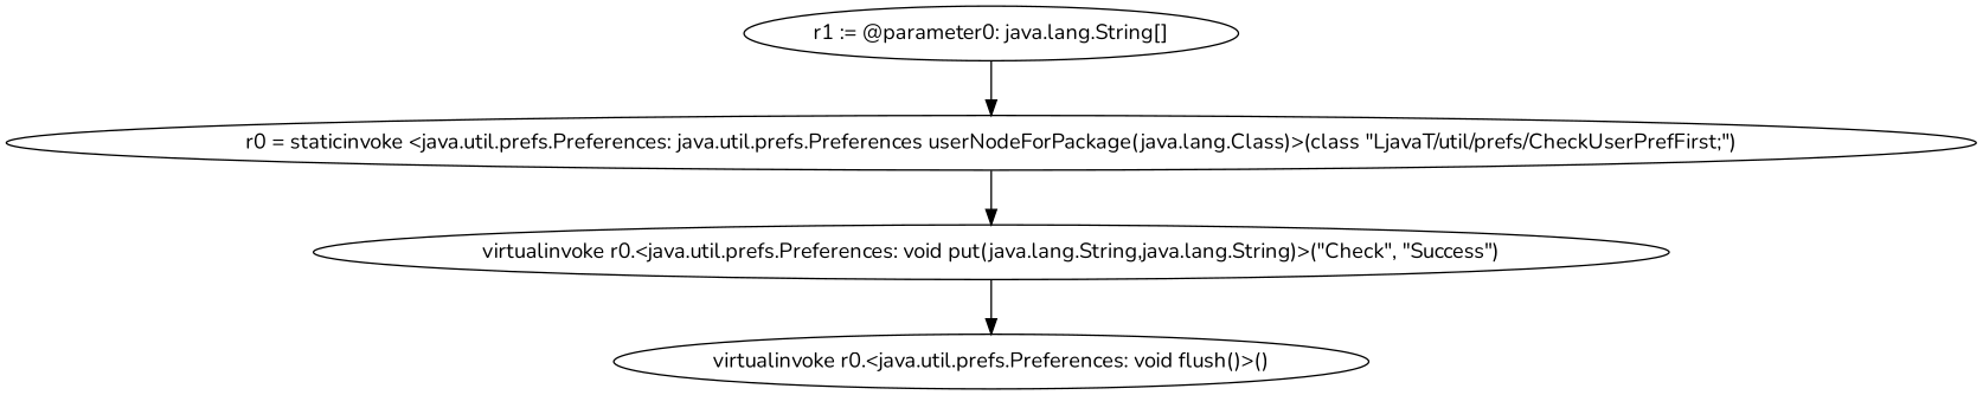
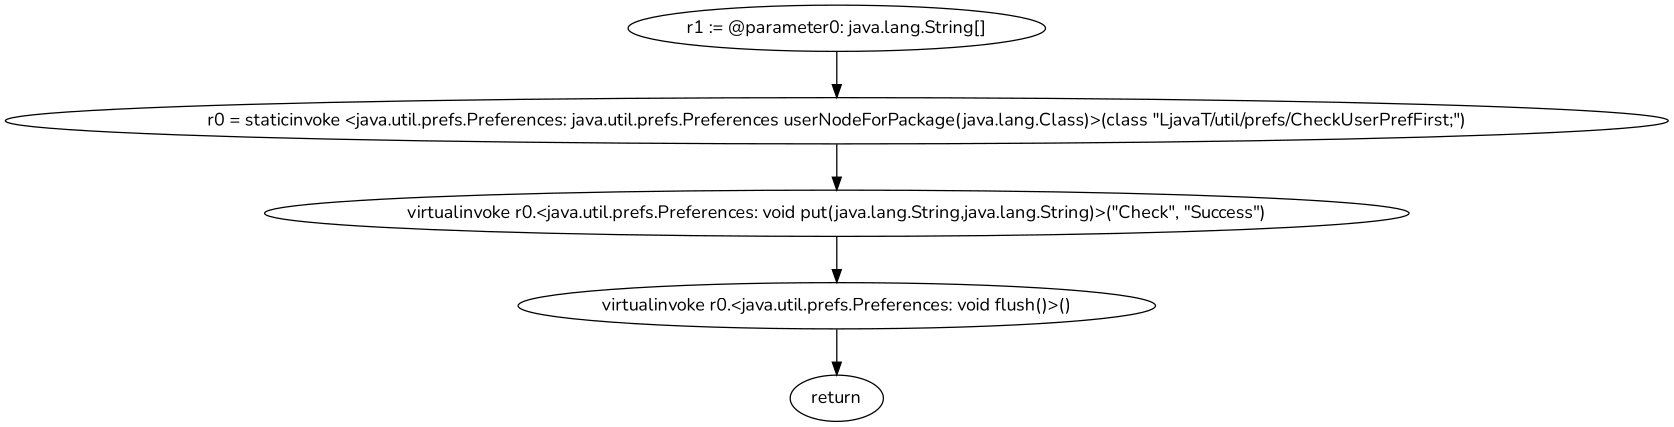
  digraph {
    fontname=Nunito
    node [fontname=Nunito]
    edge [fontname=Nunito]
    "r1 := @parameter0: java.lang.String[]"
    "r0 = staticinvoke <java.util.prefs.Preferences: java.util.prefs.Preferences userNodeForPackage(java.lang.Class)>(class \"LjavaT/util/prefs/CheckUserPrefFirst;\")"
    "virtualinvoke r0.<java.util.prefs.Preferences: void put(java.lang.String,java.lang.String)>(\"Check\", \"Success\")"
    "virtualinvoke r0.<java.util.prefs.Preferences: void flush()>()"
+   return
    "r1 := @parameter0: java.lang.String[]" -> "r0 = staticinvoke <java.util.prefs.Preferences: java.util.prefs.Preferences userNodeForPackage(java.lang.Class)>(class \"LjavaT/util/prefs/CheckUserPrefFirst;\")"
    "r0 = staticinvoke <java.util.prefs.Preferences: java.util.prefs.Preferences userNodeForPackage(java.lang.Class)>(class \"LjavaT/util/prefs/CheckUserPrefFirst;\")" -> "virtualinvoke r0.<java.util.prefs.Preferences: void put(java.lang.String,java.lang.String)>(\"Check\", \"Success\")"
    "virtualinvoke r0.<java.util.prefs.Preferences: void put(java.lang.String,java.lang.String)>(\"Check\", \"Success\")" -> "virtualinvoke r0.<java.util.prefs.Preferences: void flush()>()"
+   "virtualinvoke r0.<java.util.prefs.Preferences: void flush()>()" -> return
  }
